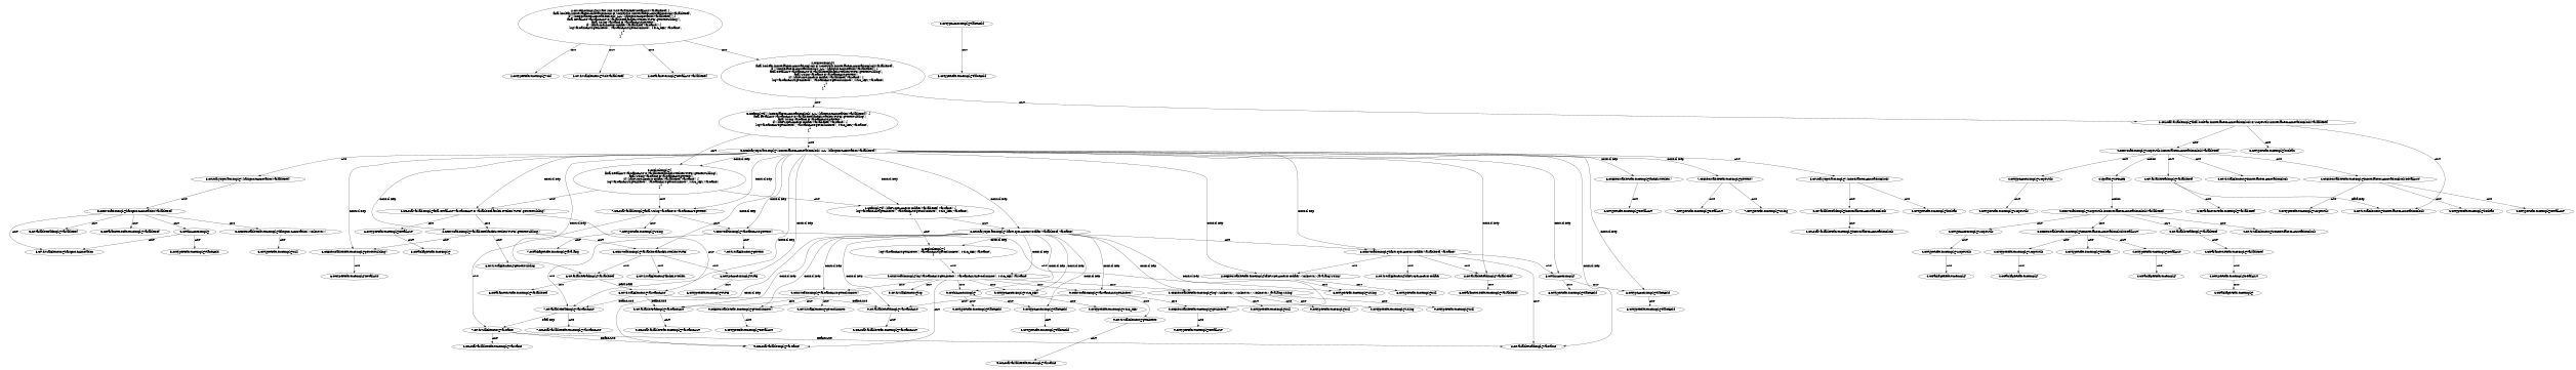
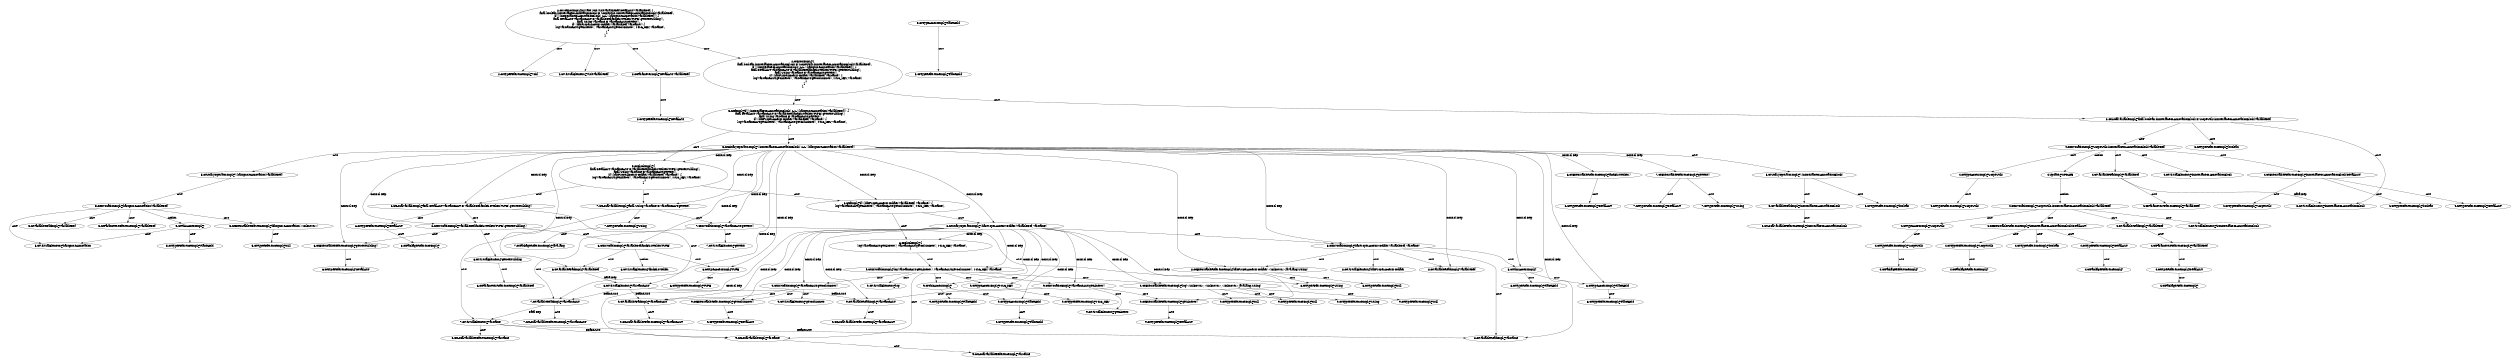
  digraph {
    node [shape=ellipse]
    n1 [label="2:CtTypeReferenceImpl@void"]
    n2 [label="2:CtVirtualElement@visitVariableDef"]
    n3 [label="2:CtParameterImpl@DetailAST variableDef"]
+   n4 [label="2:CtTypeReferenceImpl@DetailAST"]
    n5 [label="3:CtTypeReferenceImpl@boolean"]
    n6 [label="4:CtExecutableReferenceImpl@inInterfaceOrAnnotationBlock(DetailAST)"]
    n7 [label="4:CtTypeReferenceImpl@ScopeUtils"]
    n8 [label="4:CtTypeReferenceImpl@boolean"]
    n9 [label="4:CtTypeReferenceImpl@DetailAST"]
    n10 [label="4:CtVirtualElement@inInterfaceOrAnnotationBlock"]
    n11 [label="4:CtTypeAccessImpl@ScopeUtils"]
    n12 [label="4:CtTypeReferenceImpl@ScopeUtils"]
    n13 [label="4:CtVariableReadImpl@variableDef"]
    n14 [label="4:CtParameterReferenceImpl@variableDef"]
    n15 [label="3:CtVirtualElement@inInterfaceOrAnnotationBlock"]
    n16 [label="4:CtInvocationImpl@ScopeUtils.inInterfaceOrAnnotationBlock(variableDef)"]
    n17 [label="4:Update@UPDATE"]
    n18 [label="4:CtInvocationImpl@ScopeUtils.isInInterfaceOrAnnotationBlock(variableDef)"]
    n19 [label="5:CtVariableReadImpl@inInterfaceOrAnnotationBlock"]
    n20 [label="5:CtLocalVariableReferenceImpl@inInterfaceOrAnnotationBlock"]
    n21 [label="3:CtLocalVariableImpl@final boolean inInterfaceOrAnnotationBlock = ScopeUtils.inInterfaceOrAnnotationBlock(variableDef)"]
    n22 [label="5:CtUnaryOperatorImpl@(!inInterfaceOrAnnotationBlock)"]
    n23 [label="5:CtTypeReferenceImpl@boolean"]
    n24 [label="5:CtExecutableReferenceImpl@hasIgnoreAnnotation(<unknown>)"]
    n25 [label="5:CtTypeReferenceImpl@null"]
    n26 [label="5:CtVirtualElement@hasIgnoreAnnotation"]
    n27 [label="5:CtTypeAccessImpl@PlaceHold"]
    n28 [label="5:CtTypeReferenceImpl@PlaceHold"]
    n29 [label="5:CtThisAccessImpl@"]
    n30 [label="5:CtTypeReferenceImpl@PlaceHold"]
    n31 [label="5:CtVariableReadImpl@variableDef"]
    n32 [label="5:CtParameterReferenceImpl@variableDef"]
    n33 [label="5:CtInvocationImpl@hasIgnoreAnnotation(variableDef)"]
    n34 [label="5:CtUnaryOperatorImpl@(!hasIgnoreAnnotation(variableDef))"]
    n35 [label="5:CtBinaryOperatorImpl@(!inInterfaceOrAnnotationBlock) && (!hasIgnoreAnnotation(variableDef))"]
    n36 [label="6:CtExecutableReferenceImpl@getNextSibling()"]
    n37 [label="6:CtExecutableReferenceImpl@findFirstToken()"]
    n38 [label="6:CtVariableReadImpl@variableDef"]
    n39 [label="6:CtTypeAccessImpl@TYPE"]
    n40 [label="6:CtInvocationImpl@variableDef.findFirstToken(TYPE)"]
    n41 [label="6:CtInvocationImpl@variableDef.findFirstToken(TYPE).getNextSibling()"]
    n42 [label="6:CtLocalVariableImpl@final DetailAST varNameAST = variableDef.findFirstToken(TYPE).getNextSibling()"]
    n43 [label="7:CtExecutableReferenceImpl@getText()"]
    n44 [label="7:CtVariableReadImpl@varNameAST"]
    n45 [label="7:CtInvocationImpl@varNameAST.getText()"]
    n46 [label="7:CtLocalVariableImpl@final String varName = varNameAST.getText()"]
    n47 [label="8:CtExecutableReferenceImpl@hasProperAccessModifier(<unknown>,java.lang.String)"]
    n48 [label="8:CtTypeAccessImpl@PlaceHold"]
    n49 [label="8:CtThisAccessImpl@"]
    n50 [label="8:CtVariableReadImpl@variableDef"]
    n51 [label="8:CtVariableReadImpl@varName"]
    n52 [label="8:CtInvocationImpl@hasProperAccessModifier(variableDef, varName)"]
    n53 [label="8:CtUnaryOperatorImpl@!hasProperAccessModifier(variableDef, varName)"]
    n54 [label="8:CtIfImpl@if (!hasProperAccessModifier(variableDef, varName)) \{\n    log(varNameAST.getLineNo(), varNameAST.getColumnNo(), MSG_KEY, varName);\n\}"]
    n55 [label="5:CtBlockImpl@\{\n    final DetailAST varNameAST = variableDef.findFirstToken(TYPE).getNextSibling();\n    final String varName = varNameAST.getText();\n    if (!hasProperAccessModifier(variableDef, varName)) \{\n        log(varNameAST.getLineNo(), varNameAST.getColumnNo(), MSG_KEY, varName);\n    \}\n\}"]
    n56 [label="6:CtTypeReferenceImpl@DetailAST"]
    n57 [label="6:CtTypeReferenceImpl@DetailAST"]
    n58 [label="6:CtParameterReferenceImpl@variableDef"]
    n59 [label="6:CtVirtualElement@varNameAST"]
    n60 [label="6:CtTypeReferenceImpl@TYPE"]
    n61 [label="6:CtVirtualElement@findFirstToken"]
    n62 [label="6:CtVirtualElement@getNextSibling"]
    n63 [label="6:CtTypeReferenceImpl@DetailAST"]
    n64 [label="7:CtTypeReferenceImpl@DetailAST"]
    n65 [label="7:CtTypeReferenceImpl@String"]
    n66 [label="7:CtLocalVariableReferenceImpl@varNameAST"]
    n67 [label="7:CtVirtualElement@varName"]
    n68 [label="7:CtVirtualElement@getText"]
    n69 [label="8:CtTypeReferenceImpl@String"]
    n70 [label="7:CtTypeReferenceImpl@String"]
    n71 [label="8:CtTypeReferenceImpl@null"]
    n72 [label="8:CtTypeReferenceImpl@PlaceHold"]
    n73 [label="8:CtTypeReferenceImpl@PlaceHold"]
-   n74 [label="8:CtParameterReferenceImpl@variableDef"]
    n75 [label="8:CtVirtualElement@hasProperAccessModifier"]
    n76 [label="9:CtVariableReadImpl@varNameAST"]
    n77 [label="9:CtVariableReadImpl@varNameAST"]
    n78 [label="9:CtLocalVariableImpl@varName"]
    n79 [label="9:CtExecutableReferenceImpl@log(<unknown>,<unknown>,<unknown>,java.lang.String)"]
    n80 [label="9:CtTypeAccessImpl@PlaceHold"]
    n81 [label="9:CtThisAccessImpl@"]
    n82 [label="9:CtExecutableReferenceImpl@getLineNo()"]
    n83 [label="9:CtInvocationImpl@varNameAST.getLineNo()"]
    n84 [label="9:CtExecutableReferenceImpl@getColumnNo()"]
    n85 [label="9:CtInvocationImpl@varNameAST.getColumnNo()"]
    n86 [label="9:CtTypeAccessImpl@MSG_KEY"]
    n87 [label="9:CtInvocationImpl@log(varNameAST.getLineNo(), varNameAST.getColumnNo(), MSG_KEY, varName)"]
    n88 [label="8:CtBlockImpl@\{\n    log(varNameAST.getLineNo(), varNameAST.getColumnNo(), MSG_KEY, varName);\n\}"]
    n89 [label="3:CtPackageReferenceImpl@"]
    n90 [label="9:CtLocalVariableReferenceImpl@varNameAST"]
    n91 [label="9:CtLocalVariableReferenceImpl@varNameAST"]
    n92 [label="7:CtPackageReferenceImpl@java.lang"]
    n93 [label="8:CtLocalVariableReferenceImpl@varName"]
    n94 [label="9:CtLocalVariableReferenceImpl@varName"]
    n95 [label="9:CtTypeReferenceImpl@null"]
    n96 [label="9:CtTypeReferenceImpl@null"]
    n97 [label="9:CtTypeReferenceImpl@null"]
    n98 [label="9:CtTypeReferenceImpl@String"]
    n99 [label="9:CtTypeReferenceImpl@PlaceHold"]
    n100 [label="9:CtTypeReferenceImpl@PlaceHold"]
    n101 [label="9:CtTypeReferenceImpl@DetailAST"]
    n102 [label="9:CtVirtualElement@getLineNo"]
    n103 [label="9:CtTypeReferenceImpl@DetailAST"]
    n104 [label="9:CtVirtualElement@getColumnNo"]
    n105 [label="9:CtTypeReferenceImpl@MSG_KEY"]
    n106 [label="9:CtVirtualElement@log"]
    n107 [label="5:CtIfImpl@if ((!inInterfaceOrAnnotationBlock) && (!hasIgnoreAnnotation(variableDef))) \{\n    final DetailAST varNameAST = variableDef.findFirstToken(TYPE).getNextSibling();\n    final String varName = varNameAST.getText();\n    if (!hasProperAccessModifier(variableDef, varName)) \{\n        log(varNameAST.getLineNo(), varNameAST.getColumnNo(), MSG_KEY, varName);\n    \}\n\}"]
    n108 [label="2:CtBlockImpl@\{\n    final boolean inInterfaceOrAnnotationBlock = ScopeUtils.inInterfaceOrAnnotationBlock(variableDef);\n    if ((!inInterfaceOrAnnotationBlock) && (!hasIgnoreAnnotation(variableDef))) \{\n        final DetailAST varNameAST = variableDef.findFirstToken(TYPE).getNextSibling();\n        final String varName = varNameAST.getText();\n        if (!hasProperAccessModifier(variableDef, varName)) \{\n            log(varNameAST.getLineNo(), varNameAST.getColumnNo(), MSG_KEY, varName);\n        \}\n    \}\n\}"]
    n109 [label="2:CtMethodImpl@private void visitVariableDef(DetailAST variableDef) \{\n    final boolean inInterfaceOrAnnotationBlock = ScopeUtils.inInterfaceOrAnnotationBlock(variableDef);\n    if ((!inInterfaceOrAnnotationBlock) && (!hasIgnoreAnnotation(variableDef))) \{\n        final DetailAST varNameAST = variableDef.findFirstToken(TYPE).getNextSibling();\n        final String varName = varNameAST.getText();\n        if (!hasProperAccessModifier(variableDef, varName)) \{\n            log(varNameAST.getLineNo(), varNameAST.getColumnNo(), MSG_KEY, varName);\n        \}\n    \}\n\}"]
    n110 [label="4:CtTypeAccessImpl@ScopeUtils"]
    n111 [label="4:CtExecutableReferenceImpl@isInInterfaceOrAnnotationBlock(DetailAST)"]
    n112 [label="4:CtVariableReadImpl@variableDef"]
    n113 [label="4:CtVirtualElement@isInInterfaceOrAnnotationBlock"]
    n114 [label="4:CtPackageReferenceImpl@"]
    n115 [label="4:CtTypeReferenceImpl@ScopeUtils"]
    n116 [label="4:CtPackageReferenceImpl@"]
    n117 [label="4:CtTypeReferenceImpl@ScopeUtils"]
    n118 [label="4:CtTypeReferenceImpl@boolean"]
    n119 [label="4:CtPackageReferenceImpl@"]
    n120 [label="4:CtTypeReferenceImpl@DetailAST"]
    n121 [label="4:CtPackageReferenceImpl@"]
    n122 [label="4:CtTypeReferenceImpl@DetailAST"]
    n123 [label="4:CtParameterReferenceImpl@variableDef"]
+   n3 -> n4 [label=AST]
    n6 -> n7 [label=AST]
    n6 -> n8 [label=AST]
    n6 -> n9 [label=AST]
    n11 -> n12 [label=AST]
    n13 -> n14 [label=AST]
    n13 -> n15 [label="Data Dep"]
    n16 -> n6 [label=AST]
    n16 -> n10 [label=AST]
    n16 -> n11 [label=AST]
    n16 -> n13 [label=AST]
    n16 -> n17 [label=Action]
    n17 -> n18 [label=Action]
    n18 -> n110 [label=AST]
    n18 -> n111 [label=AST]
    n18 -> n112 [label=AST]
    n18 -> n113 [label=AST]
    n19 -> n20 [label=AST]
    n21 -> n5 [label=AST]
    n21 -> n15 [label=AST]
    n21 -> n16 [label=AST]
    n22 -> n19 [label=AST]
    n22 -> n23 [label=AST]
    n24 -> n25 [label=AST]
    n27 -> n28 [label=AST]
    n29 -> n26 [label=AST]
    n29 -> n30 [label=AST]
    n33 -> n24 [label=AST]
    n33 -> n26 [label=AST]
-   n33 -> n29 [label=AST]
+   n33 -> n29 [label=Action]
    n33 -> n31 [label=AST]
    n33 -> n32 [label=AST]
    n34 -> n33 [label=AST]
    n35 -> n22 [label=AST]
    n35 -> n34 [label=AST]
    n35 -> n36 [label="Control Dep"]
    n35 -> n37 [label="Control Dep"]
    n35 -> n38 [label="Control Dep"]
    n35 -> n39 [label="Control Dep"]
    n35 -> n40 [label="Control Dep"]
    n35 -> n41 [label="Control Dep"]
    n35 -> n42 [label="Control Dep"]
    n35 -> n43 [label="Control Dep"]
    n35 -> n44 [label="Control Dep"]
    n35 -> n45 [label="Control Dep"]
    n35 -> n46 [label="Control Dep"]
    n35 -> n47 [label="Control Dep"]
    n35 -> n48 [label="Control Dep"]
    n35 -> n49 [label="Control Dep"]
    n35 -> n50 [label="Control Dep"]
    n35 -> n51 [label="Control Dep"]
    n35 -> n52 [label="Control Dep"]
    n35 -> n53 [label="Control Dep"]
    n35 -> n54 [label="Control Dep"]
    n35 -> n55 [label="Control Dep"]
    n36 -> n56 [label=AST]
    n37 -> n57 [label=AST]
-   n38 -> n58 [label=AST]
-   n38 -> n59 [label="Data Data"]
+   n62 -> n58 [label=AST]
+   n38 -> n59 [label="Data Dep"]
    n39 -> n60 [label=AST]
    n40 -> n38 [label=AST]
    n40 -> n39 [label=AST]
-   n40 -> n61 [label=AST]
+   n40 -> n61 [label=Action]
    n41 -> n36 [label=AST]
    n41 -> n40 [label=AST]
    n41 -> n62 [label=AST]
    n42 -> n41 [label=AST]
    n42 -> n59 [label=AST]
    n42 -> n63 [label=AST]
    n43 -> n64 [label=AST]
    n43 -> n65 [label=AST]
    n44 -> n66 [label=AST]
    n44 -> n67 [label="Data Dep"]
    n45 -> n44 [label=AST]
    n45 -> n68 [label=AST]
    n45 -> n69 [label=AST]
    n46 -> n45 [label=AST]
    n46 -> n67 [label=AST]
    n46 -> n70 [label=AST]
    n47 -> n69 [label=AST]
    n47 -> n71 [label=AST]
    n48 -> n72 [label=AST]
    n49 -> n48 [label=AST]
    n49 -> n73 [label=AST]
-   n50 -> n74 [label=AST]
    n52 -> n47 [label=AST]
    n52 -> n49 [label=AST]
    n52 -> n50 [label=AST]
    n52 -> n51 [label=AST]
    n52 -> n75 [label=AST]
    n53 -> n52 [label=AST]
    n53 -> n76 [label="Control Dep"]
    n53 -> n77 [label="Control Dep"]
    n53 -> n78 [label="Control Dep"]
    n53 -> n79 [label="Control Dep"]
    n53 -> n80 [label="Control Dep"]
    n53 -> n81 [label="Control Dep"]
    n53 -> n82 [label="Control Dep"]
    n53 -> n83 [label="Control Dep"]
    n53 -> n84 [label="Control Dep"]
    n53 -> n85 [label="Control Dep"]
    n53 -> n86 [label="Control Dep"]
    n53 -> n87 [label="Control Dep"]
    n53 -> n88 [label="Control Dep"]
    n54 -> n53 [label=AST]
    n54 -> n88 [label=AST]
    n55 -> n42 [label=AST]
    n55 -> n46 [label=AST]
    n55 -> n54 [label=AST]
    n59 -> n44 [label="Define-Use"]
    n59 -> n76 [label="Define-Use"]
    n59 -> n77 [label="Define-Use"]
    n63 -> n89 [label=AST]
    n67 -> n51 [label="Define-Use"]
    n67 -> n78 [label="Define-Use"]
    n67 -> n93 [label=AST]
    n70 -> n92 [label=AST]
    n76 -> n90 [label=AST]
    n77 -> n91 [label=AST]
-   n102 -> n94 [label=AST]
+   n78 -> n94 [label=AST]
    n79 -> n95 [label=AST]
    n79 -> n96 [label=AST]
    n79 -> n97 [label=AST]
    n79 -> n98 [label=AST]
    n80 -> n99 [label=AST]
    n81 -> n80 [label=AST]
    n81 -> n100 [label=AST]
    n82 -> n101 [label=AST]
    n83 -> n76 [label=AST]
    n83 -> n82 [label=AST]
    n83 -> n102 [label=AST]
    n84 -> n103 [label=AST]
    n85 -> n77 [label=AST]
    n85 -> n84 [label=AST]
    n85 -> n104 [label=AST]
    n86 -> n105 [label=AST]
    n87 -> n78 [label=AST]
    n87 -> n79 [label=AST]
    n87 -> n81 [label=AST]
    n87 -> n83 [label=AST]
    n87 -> n85 [label=AST]
    n87 -> n86 [label=AST]
    n87 -> n106 [label=AST]
    n88 -> n87 [label=AST]
    n107 -> n35 [label=AST]
    n107 -> n55 [label=AST]
    n108 -> n21 [label=AST]
    n108 -> n107 [label=AST]
    n109 -> n1 [label=AST]
    n109 -> n2 [label=AST]
    n109 -> n3 [label=AST]
    n109 -> n108 [label=AST]
    n110 -> n115 [label=AST]
    n111 -> n117 [label=AST]
    n111 -> n118 [label=AST]
    n111 -> n120 [label=AST]
    n112 -> n123 [label=AST]
    n115 -> n114 [label=AST]
    n117 -> n116 [label=AST]
    n120 -> n119 [label=AST]
    n122 -> n121 [label=AST]
    n123 -> n122 [label=AST]
  }
